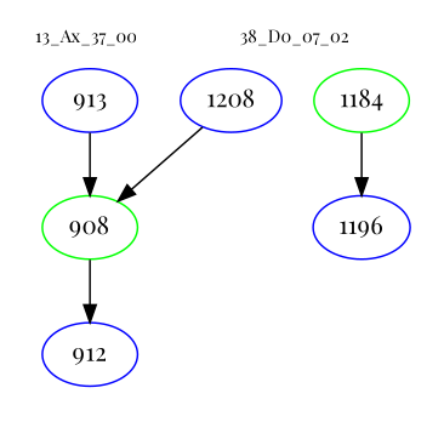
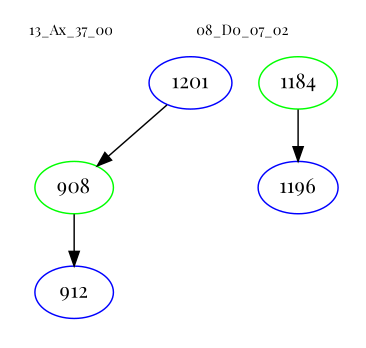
  digraph {
    fontname="Playfair Display"
    node [color=blue fontname="Playfair Display"]
    edge [color=black fontname="Playfair Display"]
-   n1 [label=913]
    n2 [color=green label=908]
    n3 [label=912]
-   n4 [label=1208]
+   n4 [label=1201]
    n5 [color=green label=1184]
    n6 [label=1196]
    subgraph cluster_1 {
      color=white
      fontsize=10
      label="13_Ax_37_00"
-     n1
      n2
      n3
    }
    subgraph cluster_2 {
      color=white
      fontsize=10
-     label="38_D0_07_02"
+     label="08_D0_07_02"
      n4
      n5
      n6
    }
-   n1 -> n2
    n2 -> n3
    n4 -> n2
    n5 -> n6
  }
